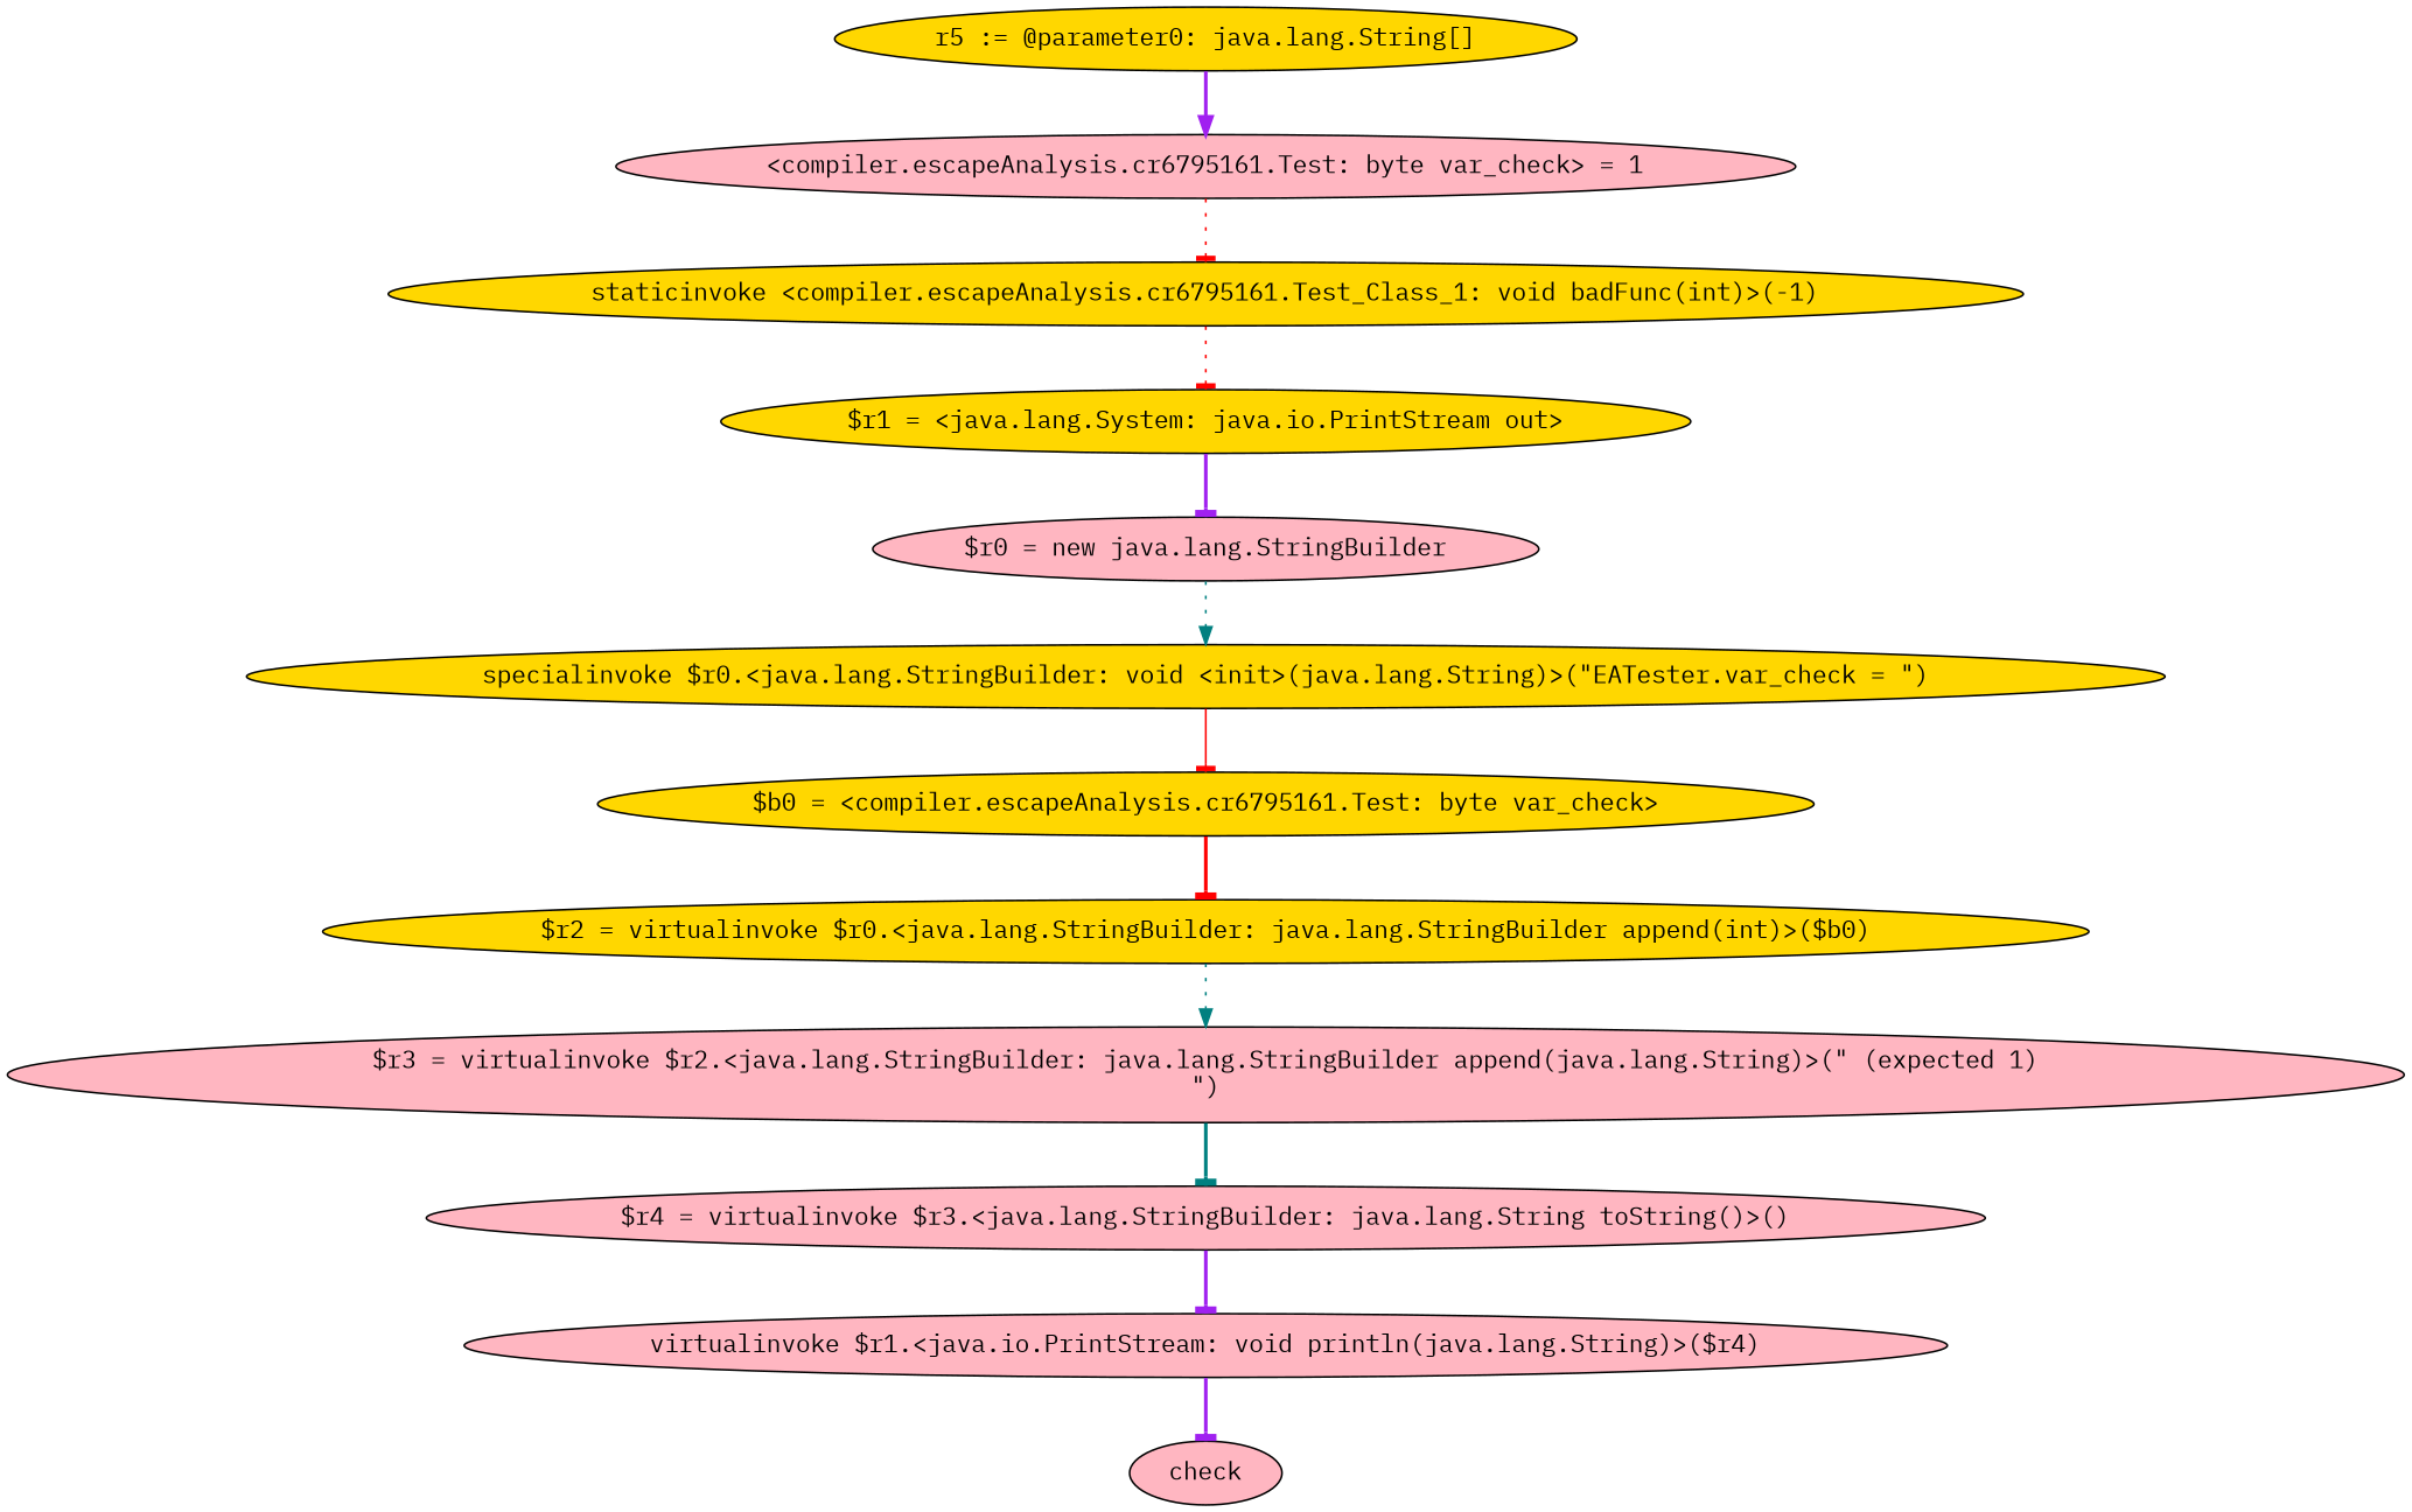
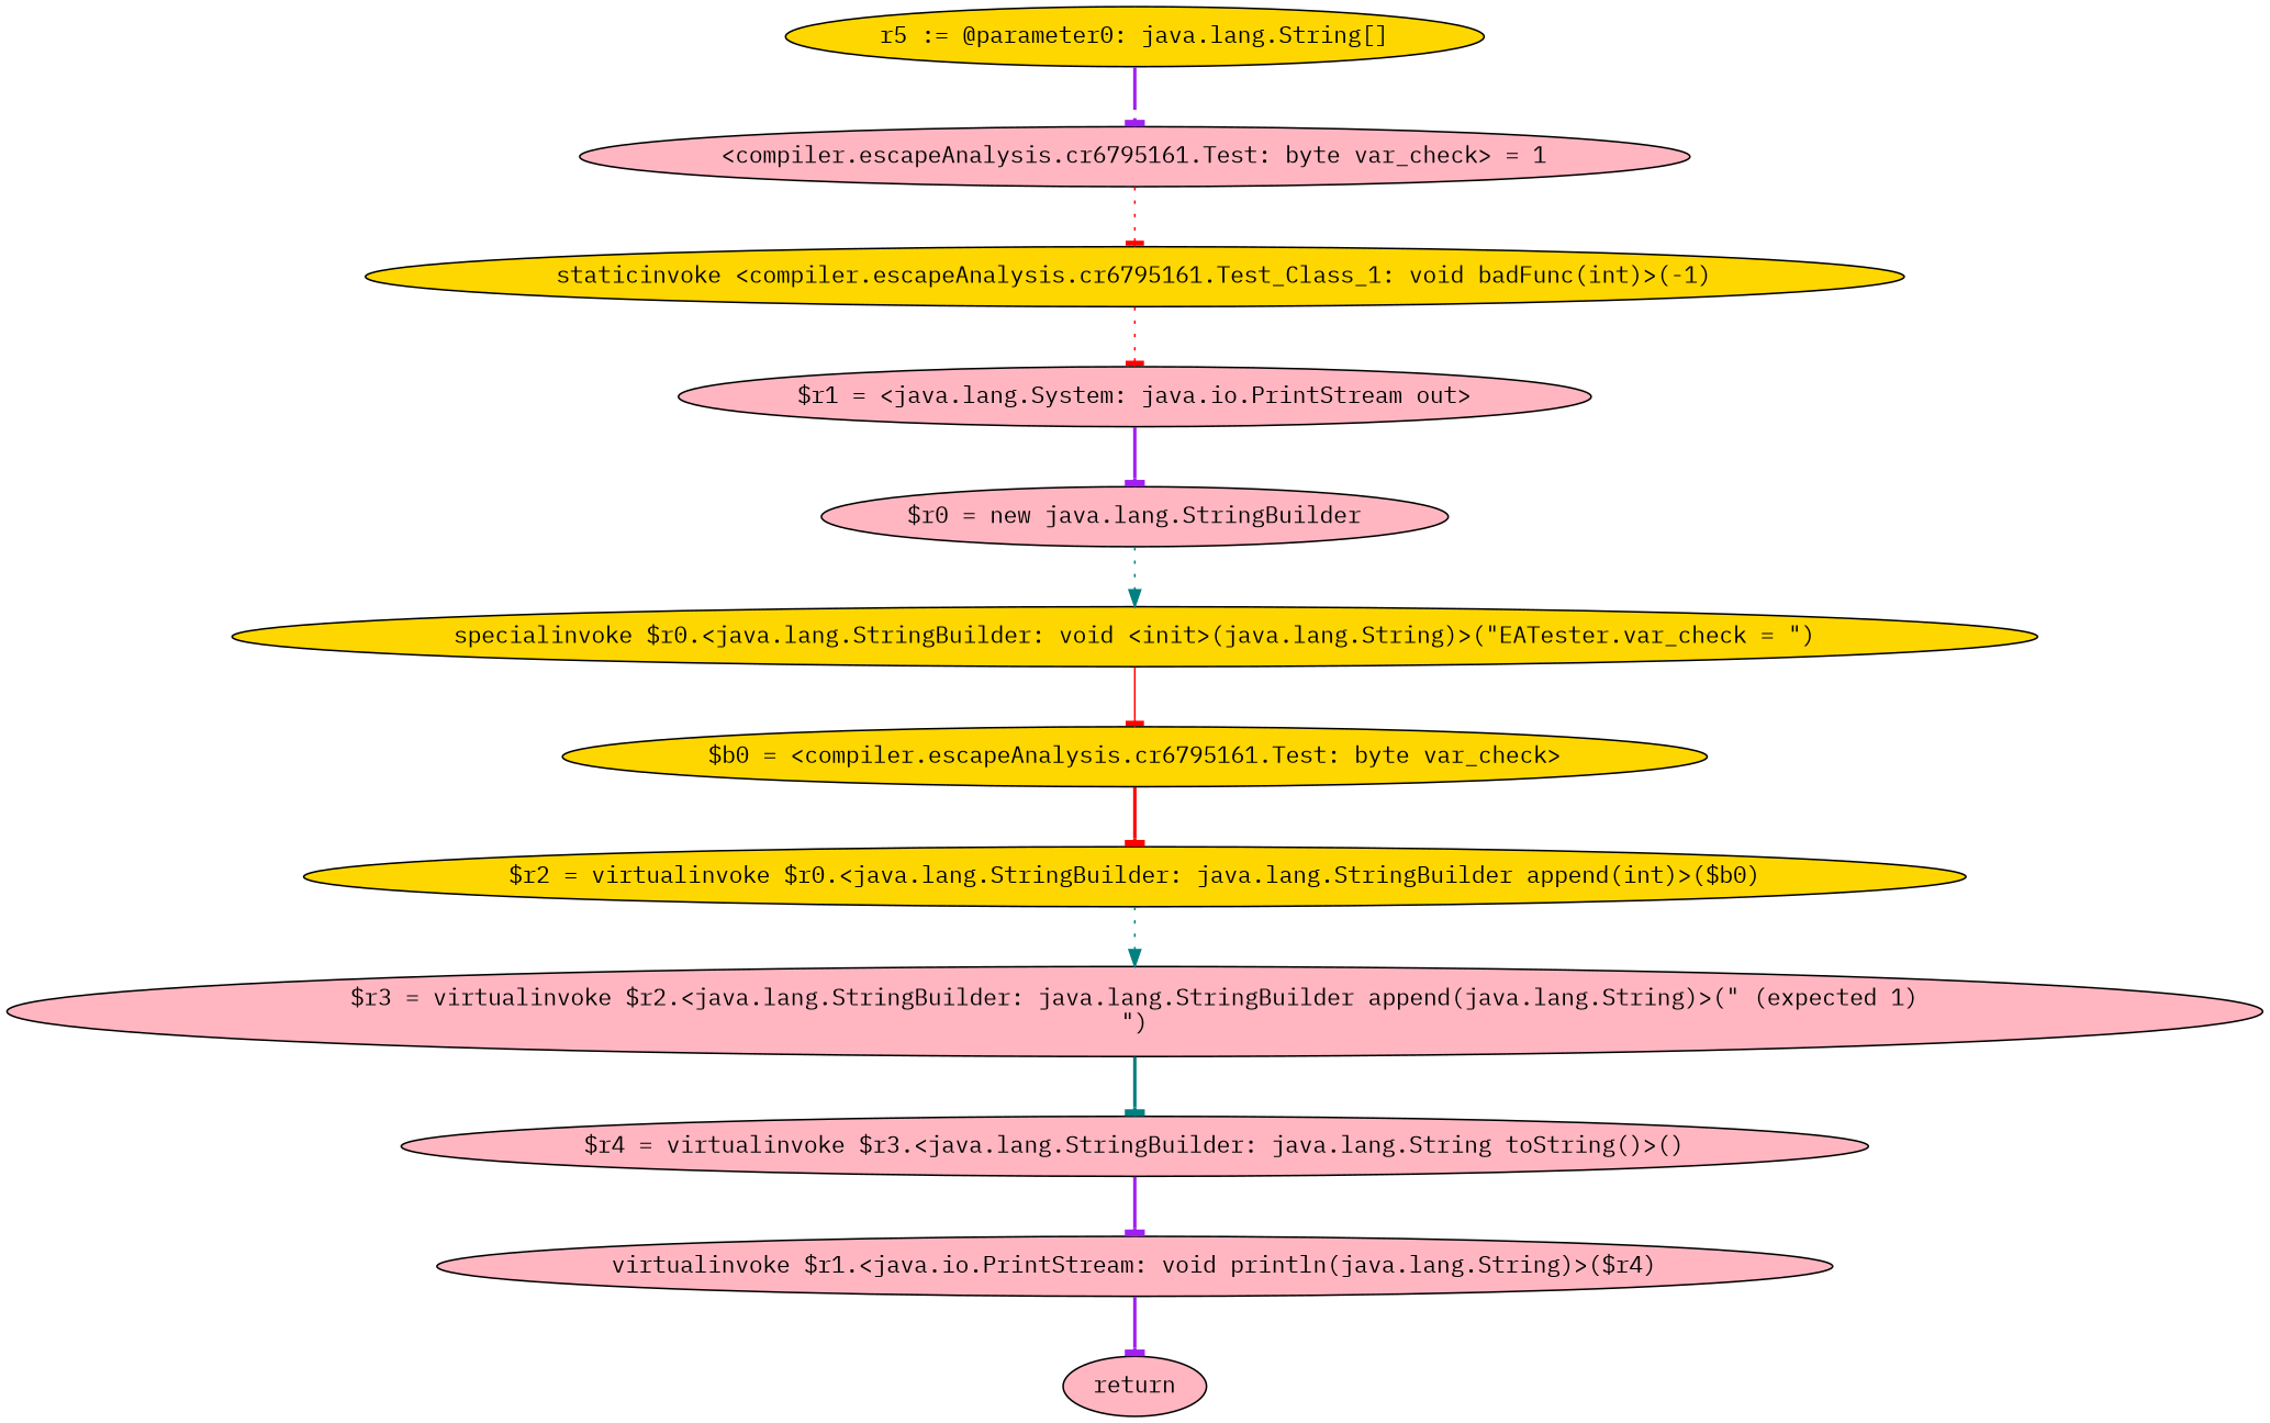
  digraph {
    fontname="IBM Plex Mono"
    node [fillcolor=lightpink fontname="IBM Plex Mono" style=filled]
    edge [arrowhead=tee color=purple fontname="IBM Plex Mono" style=bold]
    "r5 := @parameter0: java.lang.String[]" [fillcolor=gold]
    "<compiler.escapeAnalysis.cr6795161.Test: byte var_check> = 1"
    "staticinvoke <compiler.escapeAnalysis.cr6795161.Test_Class_1: void badFunc(int)>(-1)" [fillcolor=gold]
-   "$r1 = <java.lang.System: java.io.PrintStream out>" [fillcolor=gold]
+   "$r1 = <java.lang.System: java.io.PrintStream out>"
    "$r0 = new java.lang.StringBuilder"
    "specialinvoke $r0.<java.lang.StringBuilder: void <init>(java.lang.String)>(\"EATester.var_check = \")" [fillcolor=gold]
    "$b0 = <compiler.escapeAnalysis.cr6795161.Test: byte var_check>" [fillcolor=gold]
    "$r2 = virtualinvoke $r0.<java.lang.StringBuilder: java.lang.StringBuilder append(int)>($b0)" [fillcolor=gold]
    "$r3 = virtualinvoke $r2.<java.lang.StringBuilder: java.lang.StringBuilder append(java.lang.String)>(\" (expected 1)\n\")"
    "$r4 = virtualinvoke $r3.<java.lang.StringBuilder: java.lang.String toString()>()"
    "virtualinvoke $r1.<java.io.PrintStream: void println(java.lang.String)>($r4)"
-   return [label=check]
-   "r5 := @parameter0: java.lang.String[]" -> "<compiler.escapeAnalysis.cr6795161.Test: byte var_check> = 1" [arrowhead=normal]
+   return
+   "r5 := @parameter0: java.lang.String[]" -> "<compiler.escapeAnalysis.cr6795161.Test: byte var_check> = 1"
    "<compiler.escapeAnalysis.cr6795161.Test: byte var_check> = 1" -> "staticinvoke <compiler.escapeAnalysis.cr6795161.Test_Class_1: void badFunc(int)>(-1)" [color=red style=dotted]
    "staticinvoke <compiler.escapeAnalysis.cr6795161.Test_Class_1: void badFunc(int)>(-1)" -> "$r1 = <java.lang.System: java.io.PrintStream out>" [color=red style=dotted]
    "$r1 = <java.lang.System: java.io.PrintStream out>" -> "$r0 = new java.lang.StringBuilder"
    "$r0 = new java.lang.StringBuilder" -> "specialinvoke $r0.<java.lang.StringBuilder: void <init>(java.lang.String)>(\"EATester.var_check = \")" [arrowhead=normal color=teal style=dotted]
    "specialinvoke $r0.<java.lang.StringBuilder: void <init>(java.lang.String)>(\"EATester.var_check = \")" -> "$b0 = <compiler.escapeAnalysis.cr6795161.Test: byte var_check>" [color=red style=solid]
    "$b0 = <compiler.escapeAnalysis.cr6795161.Test: byte var_check>" -> "$r2 = virtualinvoke $r0.<java.lang.StringBuilder: java.lang.StringBuilder append(int)>($b0)" [color=red]
    "$r2 = virtualinvoke $r0.<java.lang.StringBuilder: java.lang.StringBuilder append(int)>($b0)" -> "$r3 = virtualinvoke $r2.<java.lang.StringBuilder: java.lang.StringBuilder append(java.lang.String)>(\" (expected 1)\n\")" [arrowhead=normal color=teal style=dotted]
    "$r3 = virtualinvoke $r2.<java.lang.StringBuilder: java.lang.StringBuilder append(java.lang.String)>(\" (expected 1)\n\")" -> "$r4 = virtualinvoke $r3.<java.lang.StringBuilder: java.lang.String toString()>()" [color=teal]
    "$r4 = virtualinvoke $r3.<java.lang.StringBuilder: java.lang.String toString()>()" -> "virtualinvoke $r1.<java.io.PrintStream: void println(java.lang.String)>($r4)"
    "virtualinvoke $r1.<java.io.PrintStream: void println(java.lang.String)>($r4)" -> return
  }
